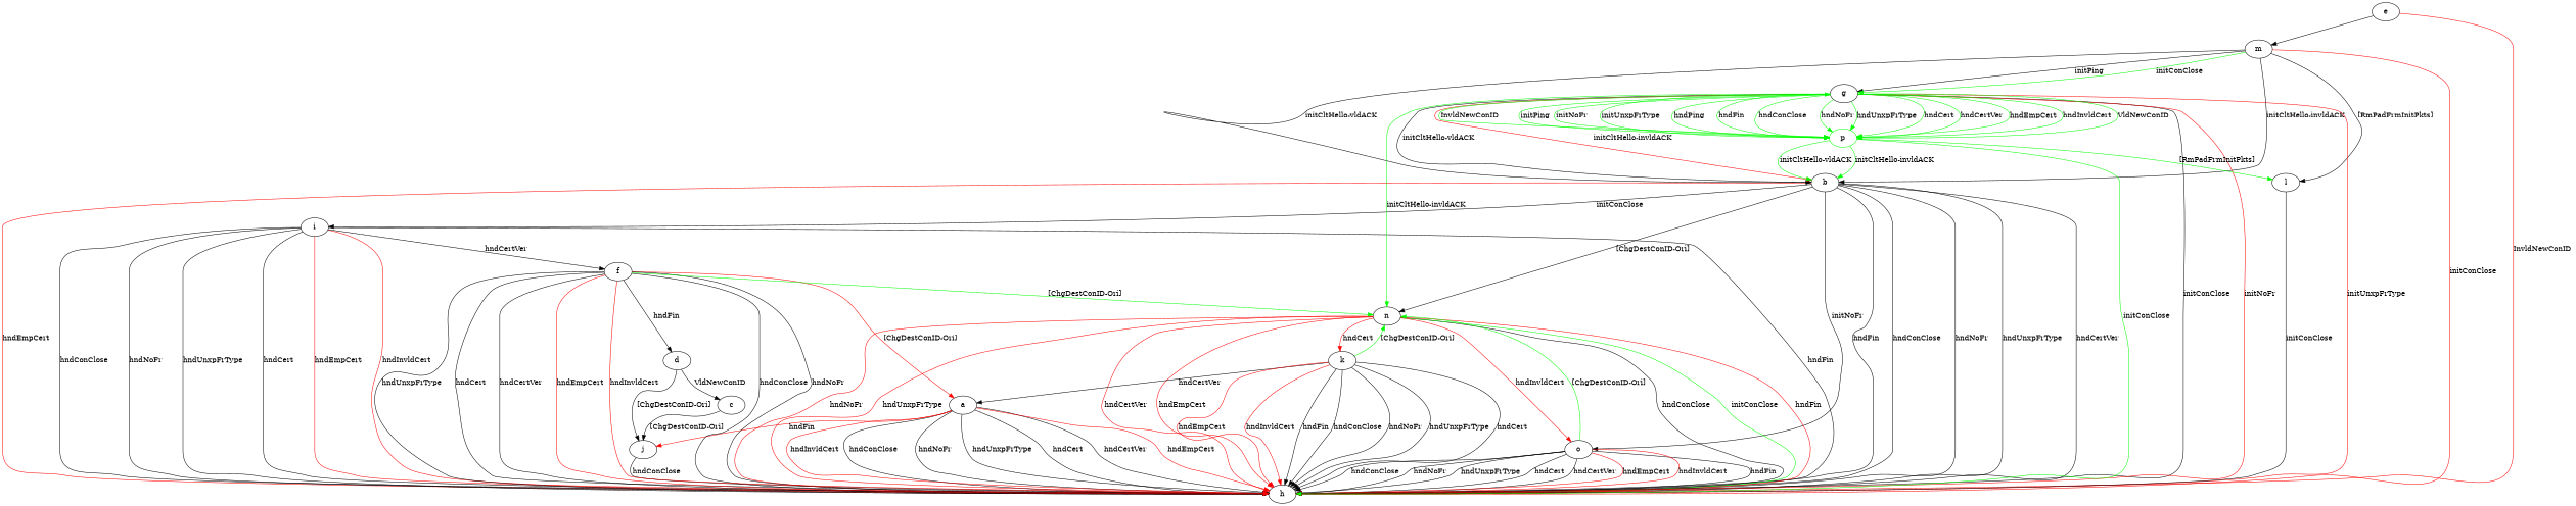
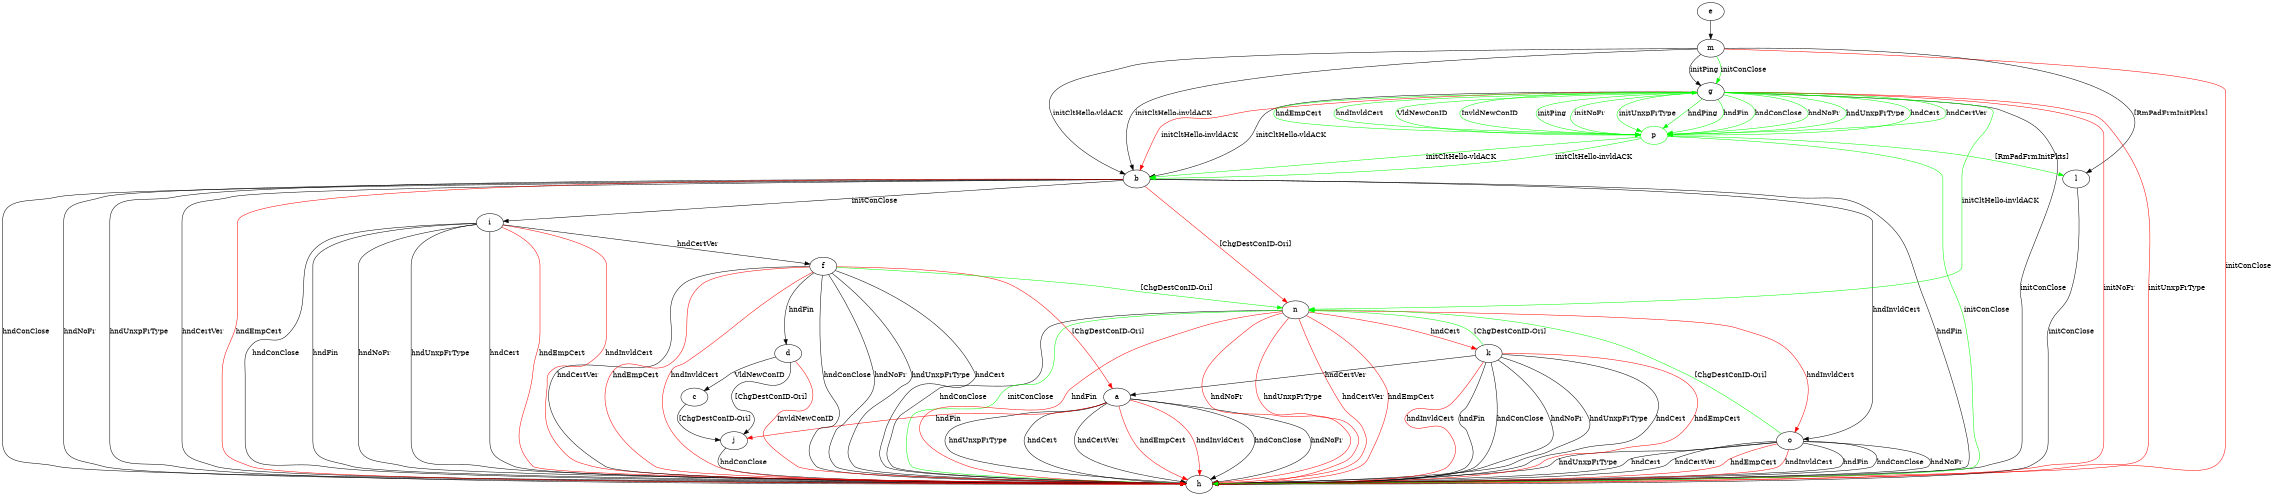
  digraph {
    a
    h
    j
    b
    i
    n
    o
    f
    k
    d
    c
    e
    m
    g
    l
    p [color=green]
    a -> h [label="hndConClose "]
    a -> h [label="hndNoFr "]
    a -> h [label="hndUnxpFrType "]
    a -> h [label="hndCert "]
    a -> h [label="hndCertVer "]
    a -> h [color=red label="hndEmpCert "]
    a -> h [color=red label="hndInvldCert "]
    a -> j [color=red label="hndFin "]
    j -> h [label="hndConClose "]
    b -> h [label="hndFin "]
    b -> h [label="hndConClose "]
    b -> h [label="hndNoFr "]
    b -> h [label="hndUnxpFrType "]
    b -> h [label="hndCertVer "]
    b -> h [color=red label="hndEmpCert "]
    b -> i [label="initConClose "]
-   b -> n [label="[ChgDestConID-Ori] "]
-   b -> o [label="initNoFr "]
+   b -> n [label="[ChgDestConID-Ori] " color=red]
+   b -> o [label="hndInvldCert "]
    i -> h [label="hndFin "]
    i -> h [label="hndConClose "]
    i -> h [label="hndNoFr "]
    i -> h [label="hndUnxpFrType "]
    i -> h [label="hndCert "]
    i -> h [color=red label="hndEmpCert "]
    i -> h [color=red label="hndInvldCert "]
    i -> f [label="hndCertVer "]
    n -> h [label="hndConClose "]
    n -> h [color=green label="initConClose "]
    n -> h [color=red label="hndFin "]
    n -> h [color=red label="hndNoFr "]
    n -> h [color=red label="hndUnxpFrType "]
    n -> h [color=red label="hndCertVer "]
    n -> h [color=red label="hndEmpCert "]
    n -> o [color=red label="hndInvldCert "]
    n -> k [color=red label="hndCert "]
    o -> h [label="hndFin "]
    o -> h [label="hndConClose "]
    o -> h [label="hndNoFr "]
    o -> h [label="hndUnxpFrType "]
    o -> h [label="hndCert "]
    o -> h [label="hndCertVer "]
    o -> h [color=red label="hndEmpCert "]
    o -> h [color=red label="hndInvldCert "]
    o -> n [color=green label="[ChgDestConID-Ori] "]
    f -> a [color=red label="[ChgDestConID-Ori] "]
    f -> h [label="hndConClose "]
    f -> h [label="hndNoFr "]
    f -> h [label="hndUnxpFrType "]
    f -> h [label="hndCert "]
    f -> h [label="hndCertVer "]
    f -> h [color=red label="hndEmpCert "]
    f -> h [color=red label="hndInvldCert "]
    f -> n [color=green label="[ChgDestConID-Ori] "]
    f -> d [label="hndFin "]
    k -> a [label="hndCertVer "]
    k -> h [label="hndFin "]
    k -> h [label="hndConClose "]
    k -> h [label="hndNoFr "]
    k -> h [label="hndUnxpFrType "]
    k -> h [label="hndCert "]
    k -> h [color=red label="hndEmpCert "]
    k -> h [color=red label="hndInvldCert "]
    k -> n [color=green label="[ChgDestConID-Ori] "]
-   e -> h [color=red label="InvldNewConID "]
+   d -> h [color=red label="InvldNewConID "]
    d -> j [label="[ChgDestConID-Ori] "]
    d -> c [label="VldNewConID "]
    c -> j [label="[ChgDestConID-Ori] "]
    e -> m
    m -> h [color=red label="initConClose "]
    m -> b [label="initCltHello-vldACK "]
    m -> b [label="initCltHello-invldACK "]
    m -> g [label="initPing "]
    m -> g [color=green label="initConClose "]
    m -> l [label="[RmPadFrmInitPkts] "]
    g -> h [label="initConClose "]
    g -> h [color=red label="initNoFr "]
    g -> h [color=red label="initUnxpFrType "]
    g -> b [label="initCltHello-vldACK "]
    g -> b [color=red label="initCltHello-invldACK "]
    g -> n [color=green label="initCltHello-invldACK "]
    g -> p [color=green label="initNoFr "]
    g -> p [color=green label="initUnxpFrType "]
    g -> p [color=green label="hndPing "]
    g -> p [color=green label="hndFin "]
    g -> p [color=green label="hndConClose "]
    g -> p [color=green label="hndNoFr "]
    g -> p [color=green label="hndUnxpFrType "]
    g -> p [color=green label="hndCert "]
    g -> p [color=green label="hndCertVer "]
    g -> p [color=green label="hndEmpCert "]
    g -> p [color=green label="hndInvldCert "]
    g -> p [color=green label="VldNewConID "]
    g -> p [color=green label="InvldNewConID "]
    l -> h [label="initConClose "]
    p -> h [color=green label="initConClose "]
    p -> b [color=green label="initCltHello-vldACK "]
    p -> b [color=green label="initCltHello-invldACK "]
    p -> g [color=green label="initPing "]
    p -> l [color=green label="[RmPadFrmInitPkts] "]
  }
